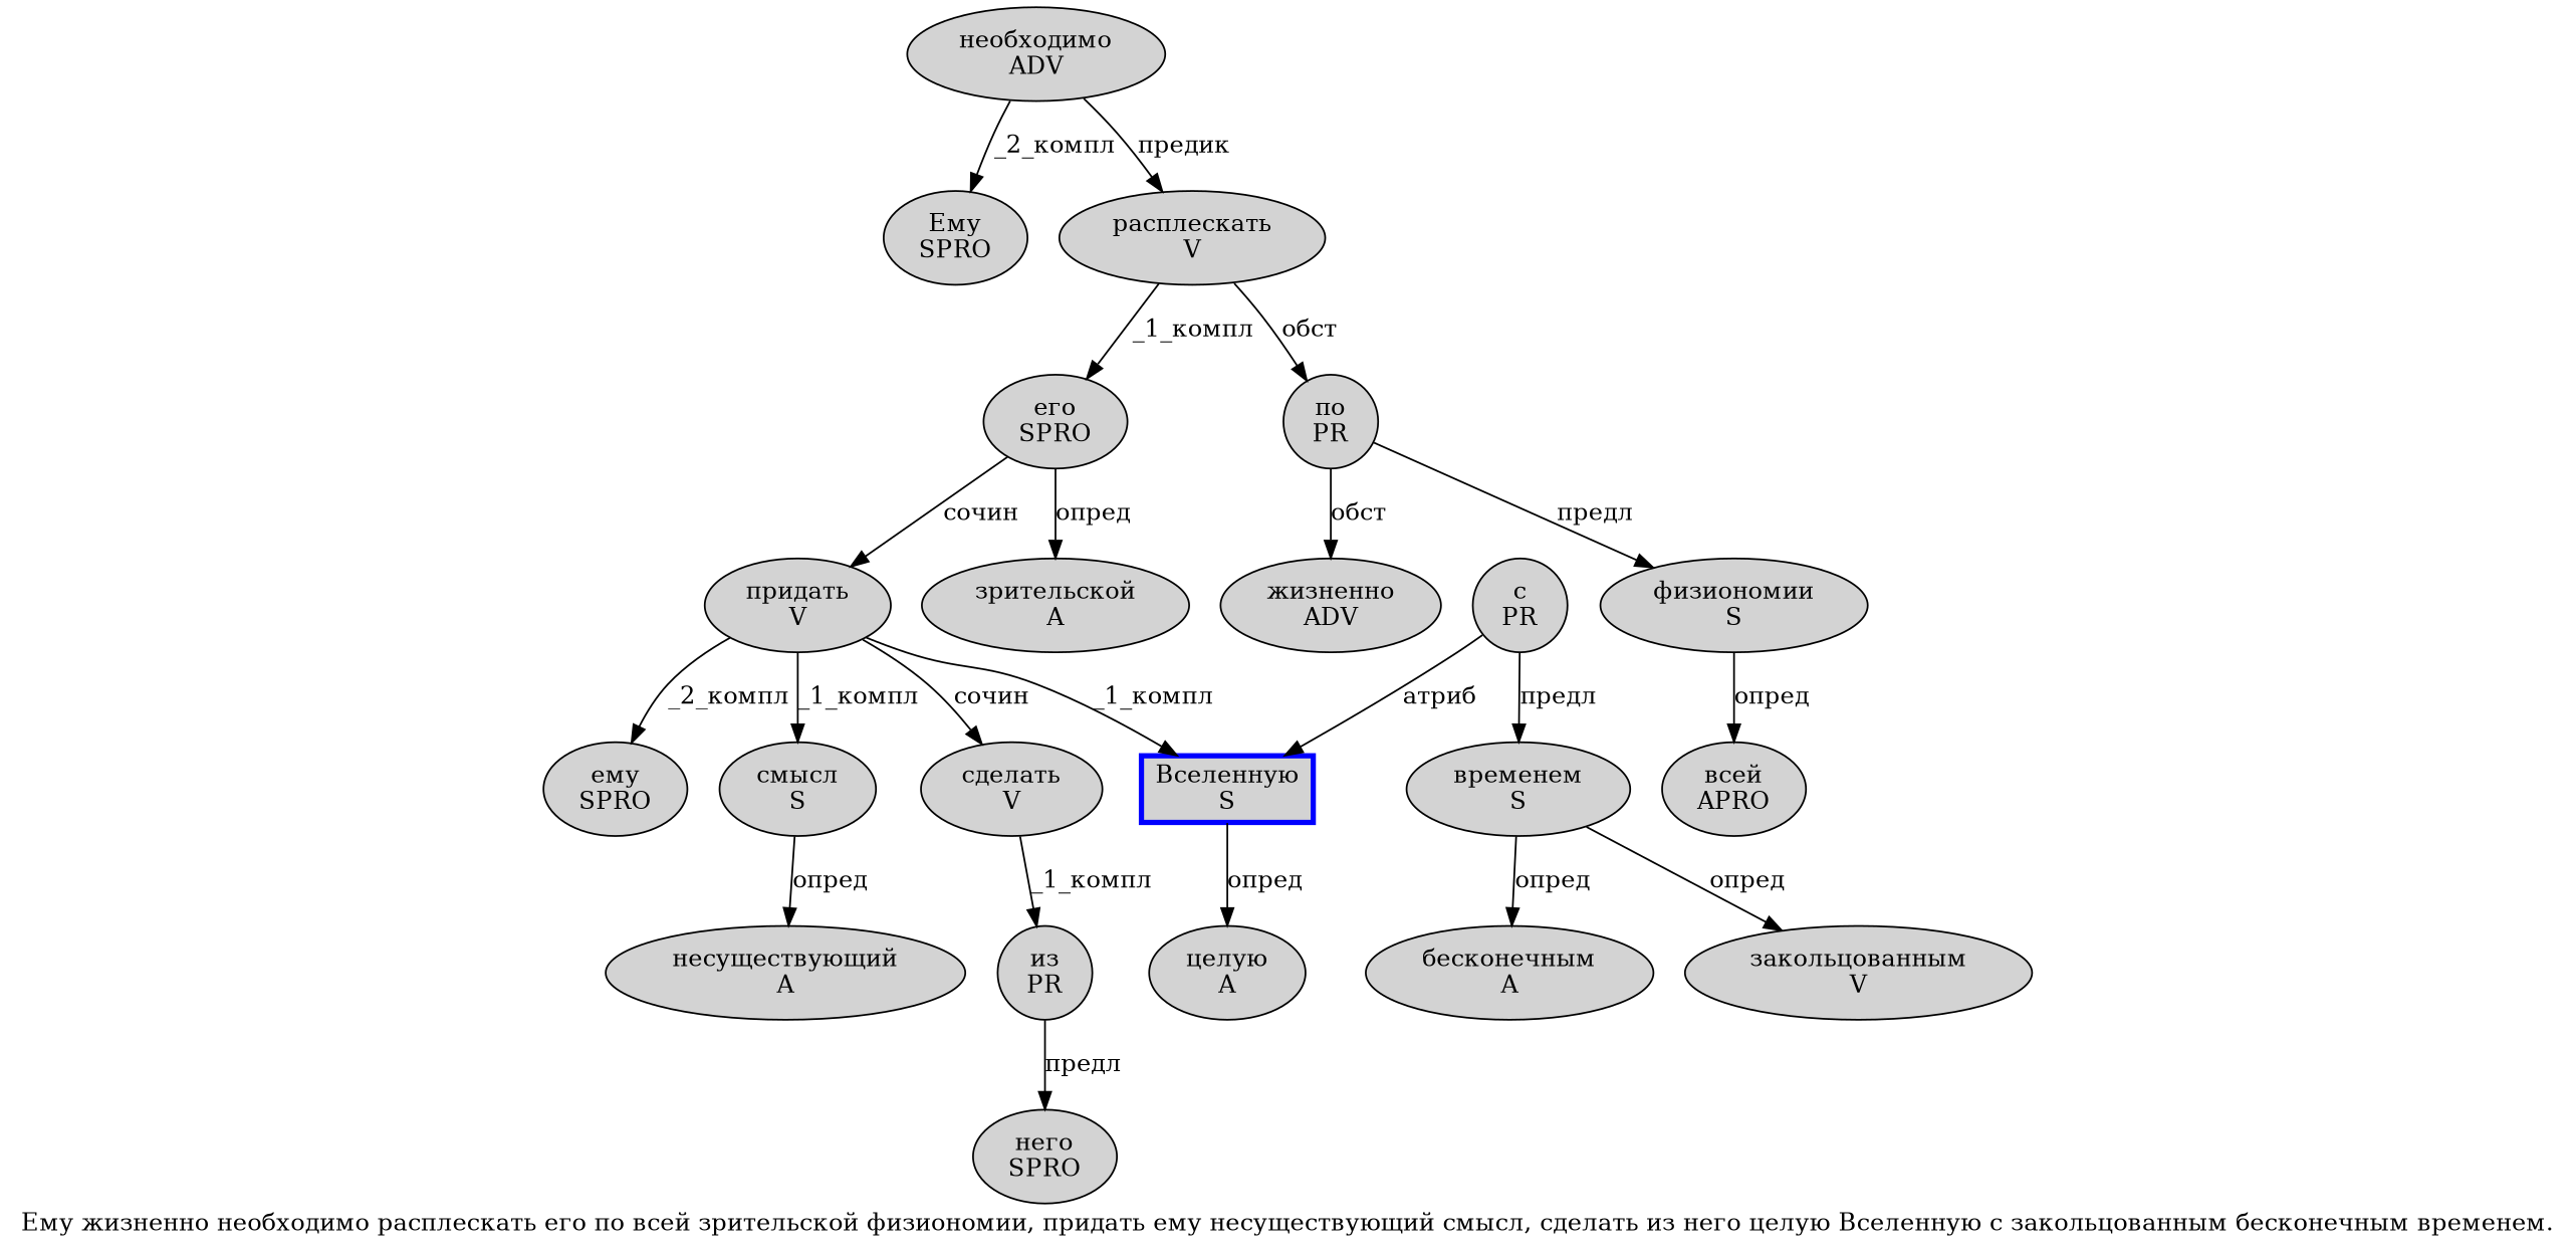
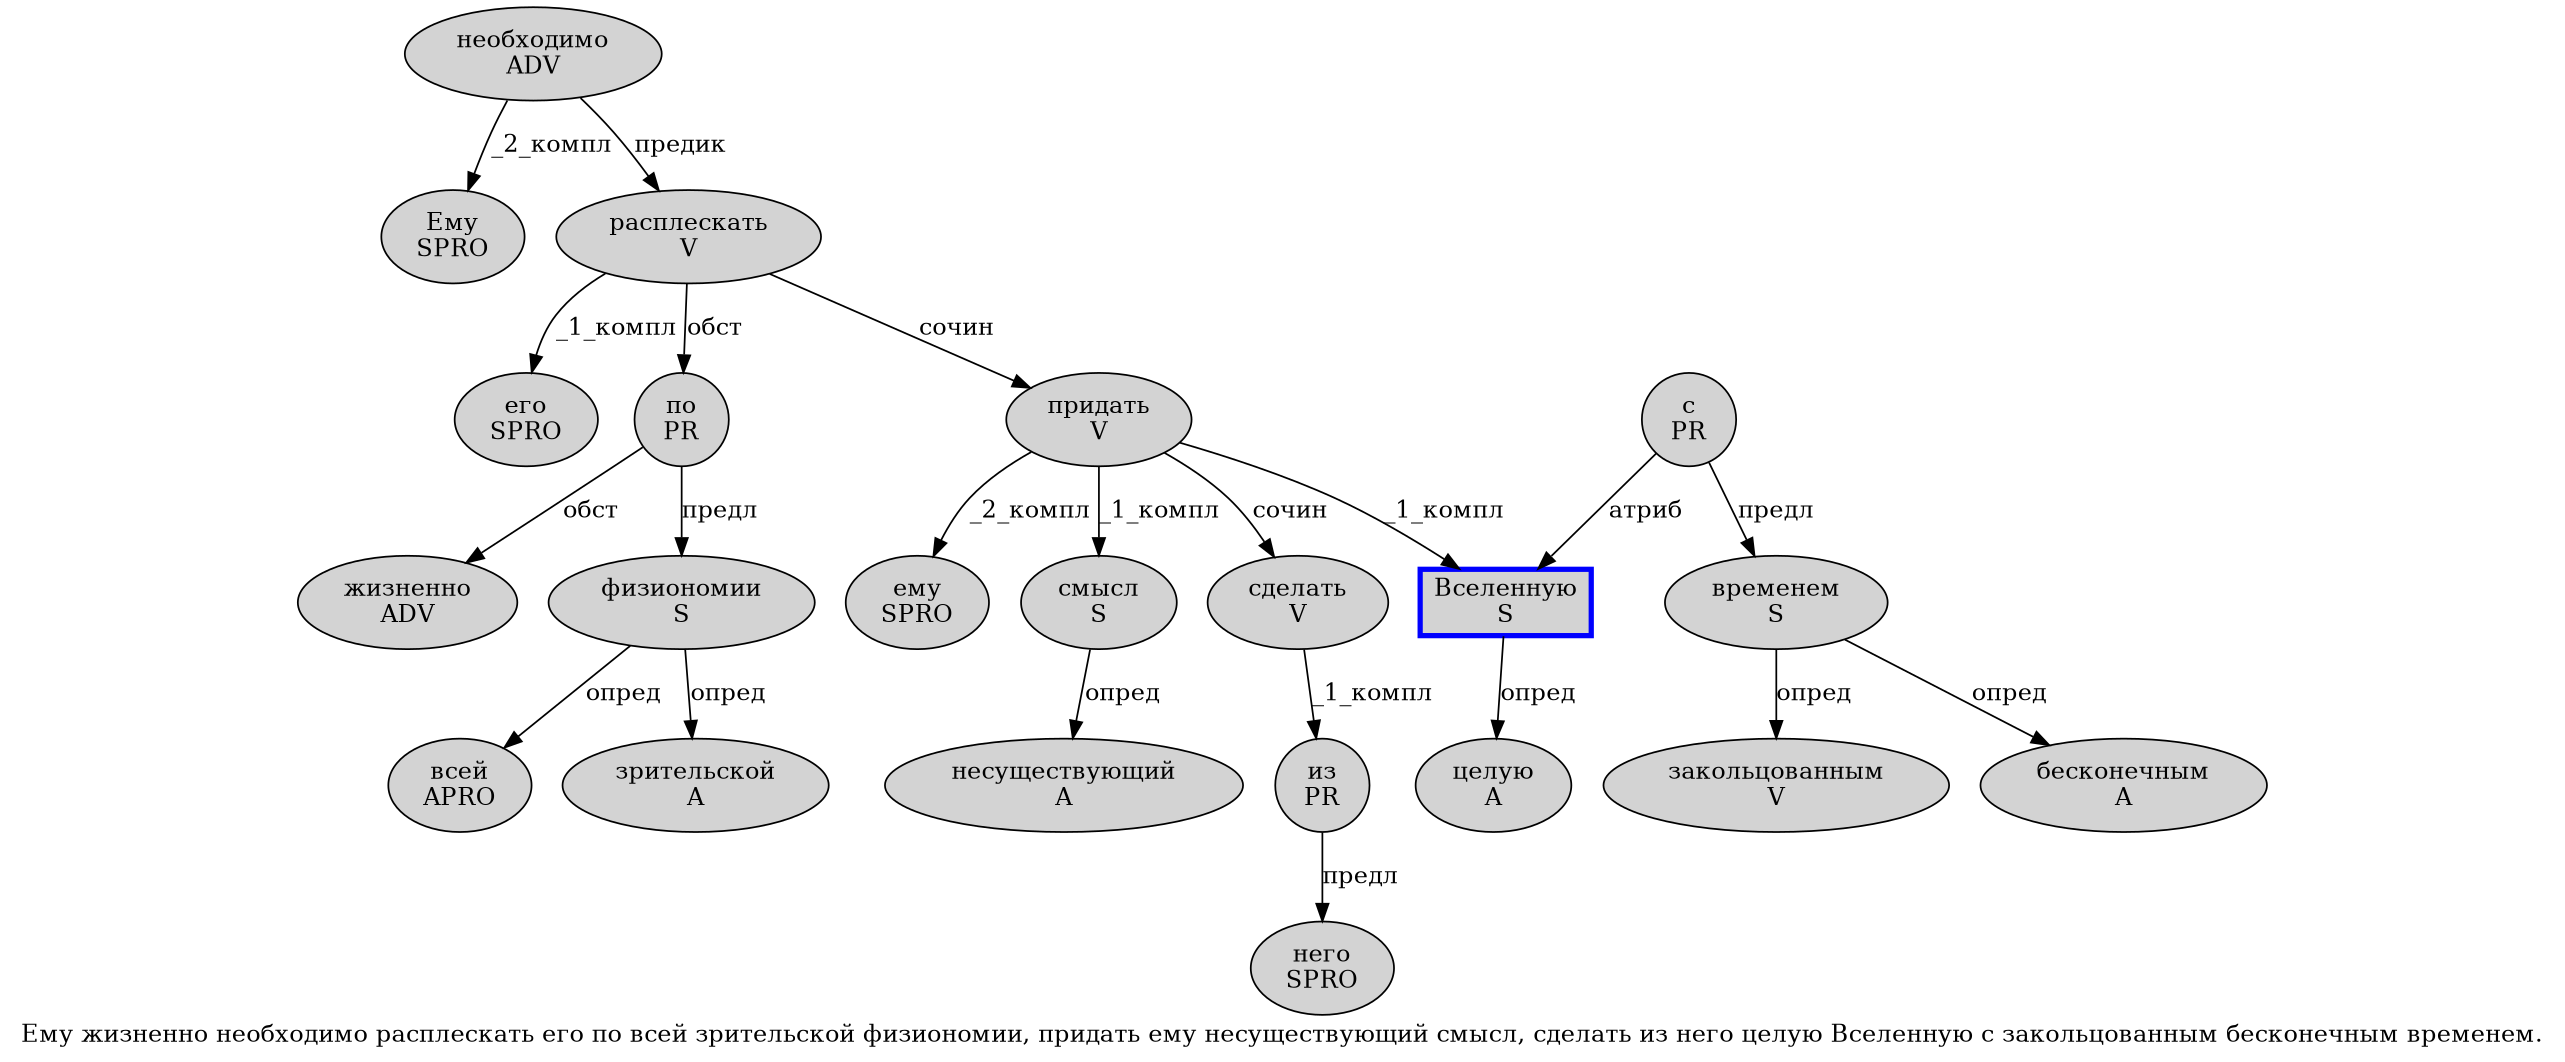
  digraph {
    label="Ему жизненно необходимо расплескать его по всей зрительской физиономии, придать ему несуществующий смысл, сделать из него целую Вселенную с закольцованным бесконечным временем."
    node [fillcolor=lightgray penwidth=1 shape=ellipse style=filled]
    n1 [label="Ему\nSPRO"]
    n2 [label="жизненно\nADV"]
    n3 [label="необходимо\nADV"]
    n4 [label="расплескать\nV"]
    n5 [label="его\nSPRO"]
    n6 [label="по\nPR"]
    n7 [label="придать\nV"]
    n8 [label="физиономии\nS"]
    n9 [label="ему\nSPRO"]
    n10 [label="смысл\nS"]
    n11 [label="сделать\nV"]
    n12 [color=blue label="Вселенную\nS" penwidth=3 shape=box]
    n13 [label="всей\nAPRO"]
    n14 [label="зрительской\nA"]
    n15 [label="несуществующий\nA"]
    n16 [label="из\nPR"]
    n17 [label="целую\nA"]
    n18 [label="него\nSPRO"]
    n19 [label="с\nPR"]
    n20 [label="временем\nS"]
    n21 [label="закольцованным\nV"]
    n22 [label="бесконечным\nA"]
    n3 -> n1 [label="_2_компл"]
    n3 -> n4 [label="предик"]
    n4 -> n5 [label="_1_компл"]
    n4 -> n6 [label="обст"]
-   n5 -> n7 [label="сочин"]
+   n4 -> n7 [label="сочин"]
    n6 -> n2 [label="обст"]
    n6 -> n8 [label="предл"]
    n7 -> n9 [label="_2_компл"]
    n7 -> n10 [label="_1_компл"]
    n7 -> n11 [label="сочин"]
    n7 -> n12 [label="_1_компл"]
    n8 -> n13 [label="опред"]
-   n5 -> n14 [label="опред"]
+   n8 -> n14 [label="опред"]
    n10 -> n15 [label="опред"]
    n11 -> n16 [label="_1_компл"]
    n12 -> n17 [label="опред"]
    n16 -> n18 [label="предл"]
    n19 -> n12 [label="атриб"]
    n19 -> n20 [label="предл"]
    n20 -> n21 [label="опред"]
    n20 -> n22 [label="опред"]
  }
